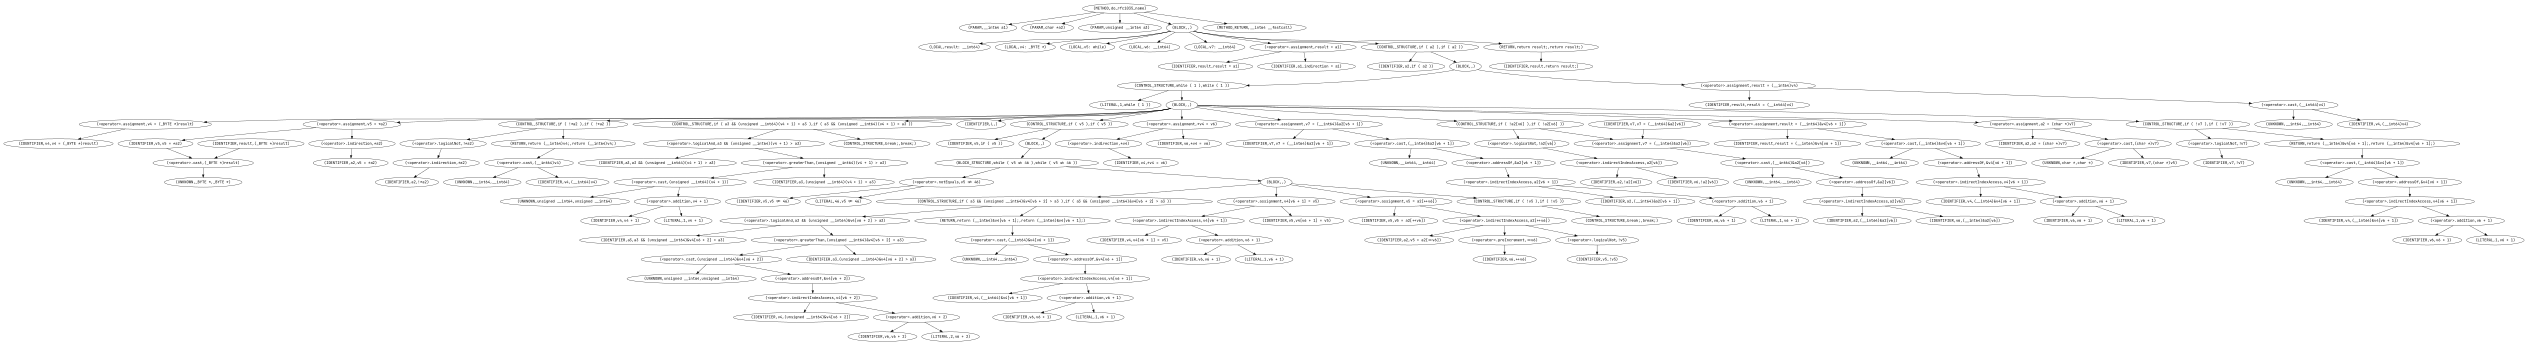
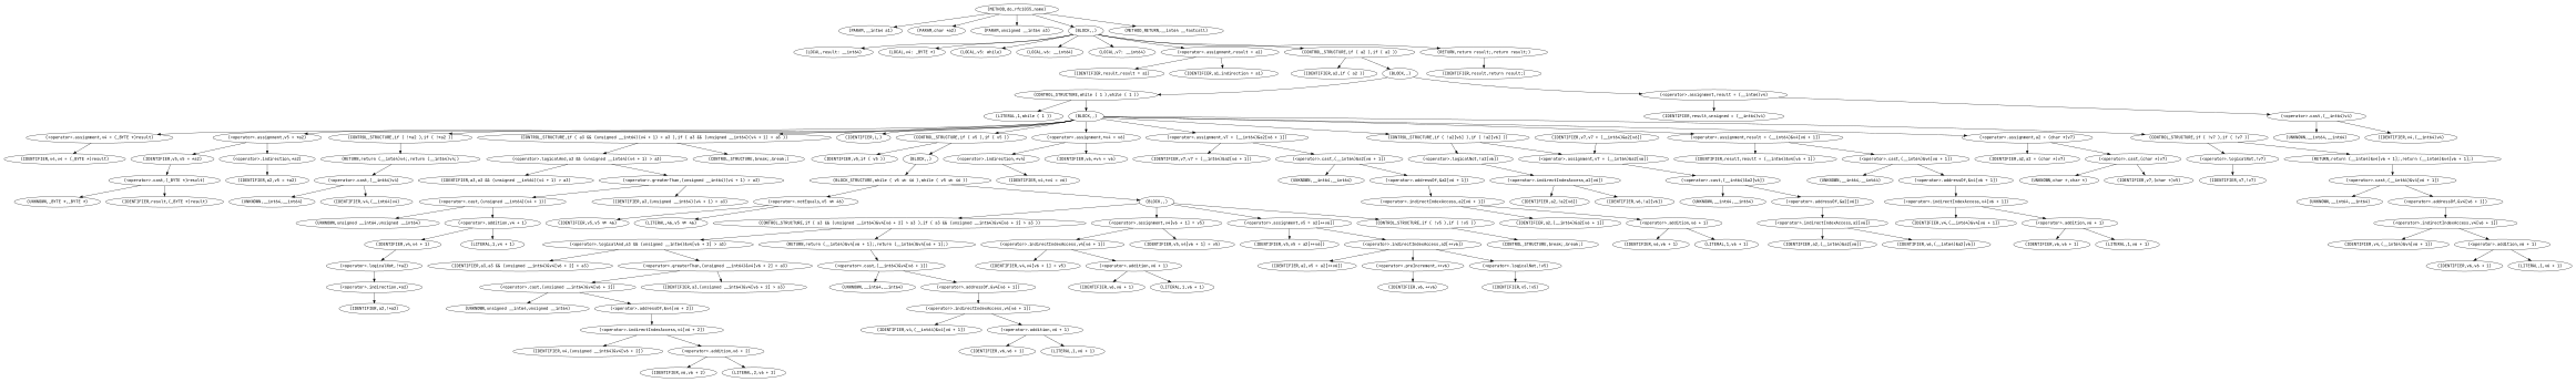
  digraph {
    fontname="JetBrains Mono"
    node [fontname="JetBrains Mono"]
    edge [fontname="JetBrains Mono"]
    n1 [label="(METHOD,do_rfc1035_name)"]
    n2 [label="(PARAM,__int64 a1)"]
    n3 [label="(PARAM,char *a2)"]
    n4 [label="(PARAM,unsigned __int64 a3)"]
    n5 [label="(BLOCK,,)"]
    n6 [label="(METHOD_RETURN,__int64 __fastcall)"]
    n7 [label="(LOCAL,result: __int64)"]
    n8 [label="(LOCAL,v4: _BYTE *)"]
    n9 [label="(LOCAL,v5: while)"]
    n10 [label="(LOCAL,v6: __int64)"]
    n11 [label="(LOCAL,v7: __int64)"]
    n12 [label="(<operator>.assignment,result = a1)"]
    n13 [label="(CONTROL_STRUCTURE,if ( a2 ),if ( a2 ))"]
    n14 [label="(RETURN,return result;,return result;)"]
    n15 [label="(IDENTIFIER,result,result = a1)"]
    n16 [label="(IDENTIFIER,a1,indirection = a1)"]
    n17 [label="(IDENTIFIER,a2,if ( a2 ))"]
    n18 [label="(BLOCK,,)"]
    n19 [label="(IDENTIFIER,result,return result;)"]
    n20 [label="(CONTROL_STRUCTURE,while ( 1 ),while ( 1 ))"]
    n21 [label="(<operator>.assignment,result = (__int64)v4)"]
    n22 [label="(LITERAL,1,while ( 1 ))"]
    n23 [label="(BLOCK,,)"]
-   n24 [label="(IDENTIFIER,result,result = (__int64)v4)"]
+   n24 [label="(IDENTIFIER,result,unsigned = (__int64)v4)"]
    n25 [label="(<operator>.cast,(__int64)v4)"]
    n26 [label="(<operator>.assignment,v4 = (_BYTE *)result)"]
    n27 [label="(<operator>.assignment,v5 = *a2)"]
    n28 [label="(CONTROL_STRUCTURE,if ( !*a2 ),if ( !*a2 ))"]
    n29 [label="(CONTROL_STRUCTURE,if ( a3 && (unsigned __int64)(v4 + 1) > a3 ),if ( a3 && (unsigned __int64)(v4 + 1) > a3 ))"]
    n30 [label="(IDENTIFIER,L,)"]
    n31 [label="(CONTROL_STRUCTURE,if ( v5 ),if ( v5 ))"]
    n32 [label="(<operator>.assignment,*v4 = v6)"]
    n33 [label="(<operator>.assignment,v7 = (__int64)&a2[v6 + 1])"]
    n34 [label="(CONTROL_STRUCTURE,if ( !a2[v6] ),if ( !a2[v6] ))"]
    n35 [label="(<operator>.assignment,result = (__int64)&v4[v6 + 1])"]
    n36 [label="(<operator>.assignment,a2 = (char *)v7)"]
    n37 [label="(CONTROL_STRUCTURE,if ( !v7 ),if ( !v7 ))"]
    n38 [label="(IDENTIFIER,v4,v4 = (_BYTE *)result)"]
    n39 [label="(IDENTIFIER,v5,v5 = *a2)"]
    n40 [label="(<operator>.indirection,*a2)"]
    n41 [label="(<operator>.logicalNot,!*a2)"]
    n42 [label="(RETURN,return (__int64)v4;,return (__int64)v4;)"]
    n43 [label="(<operator>.logicalAnd,a3 && (unsigned __int64)(v4 + 1) > a3)"]
    n44 [label="(CONTROL_STRUCTURE,break;,break;)"]
    n45 [label="(IDENTIFIER,v5,if ( v5 ))"]
    n46 [label="(BLOCK,,)"]
    n47 [label="(<operator>.indirection,*v4)"]
    n48 [label="(IDENTIFIER,v6,*v4 = v6)"]
    n49 [label="(IDENTIFIER,v7,v7 = (__int64)&a2[v6 + 1])"]
    n50 [label="(<operator>.cast,(__int64)&a2[v6 + 1])"]
    n51 [label="(<operator>.logicalNot,!a2[v6])"]
    n52 [label="(<operator>.assignment,v7 = (__int64)&a2[v6])"]
    n53 [label="(IDENTIFIER,result,result = (__int64)&v4[v6 + 1])"]
    n54 [label="(<operator>.cast,(__int64)&v4[v6 + 1])"]
    n55 [label="(IDENTIFIER,a2,a2 = (char *)v7)"]
    n56 [label="(<operator>.cast,(char *)v7)"]
    n57 [label="(<operator>.logicalNot,!v7)"]
    n58 [label="(RETURN,return (__int64)&v4[v6 + 1];,return (__int64)&v4[v6 + 1];)"]
    n59 [label="(<operator>.cast,(_BYTE *)result)"]
    n60 [label="(UNKNOWN,_BYTE *,_BYTE *)"]
    n61 [label="(IDENTIFIER,result,(_BYTE *)result)"]
    n62 [label="(IDENTIFIER,a2,v5 = *a2)"]
    n63 [label="(<operator>.indirection,*a2)"]
    n64 [label="(<operator>.cast,(__int64)v4)"]
    n65 [label="(IDENTIFIER,a2,!*a2)"]
    n66 [label="(UNKNOWN,__int64,__int64)"]
    n67 [label="(IDENTIFIER,v4,(__int64)v4)"]
    n68 [label="(IDENTIFIER,a3,a3 && (unsigned __int64)(v4 + 1) > a3)"]
    n69 [label="(<operator>.greaterThan,(unsigned __int64)(v4 + 1) > a3)"]
    n70 [label="(<operator>.cast,(unsigned __int64)(v4 + 1))"]
    n71 [label="(IDENTIFIER,a3,(unsigned __int64)(v4 + 1) > a3)"]
    n72 [label="(UNKNOWN,unsigned __int64,unsigned __int64)"]
    n73 [label="(<operator>.addition,v4 + 1)"]
    n74 [label="(IDENTIFIER,v4,v4 + 1)"]
    n75 [label="(LITERAL,1,v4 + 1)"]
    n76 [label="(BLOCK_STRUCTURE,while ( v5 != 46 ),while ( v5 != 46 ))"]
    n77 [label="(<operator>.notEquals,v5 != 46)"]
    n78 [label="(BLOCK,,)"]
    n79 [label="(IDENTIFIER,v5,v5 != 46)"]
    n80 [label="(LITERAL,46,v5 != 46)"]
    n81 [label="(CONTROL_STRUCTURE,if ( a3 && (unsigned __int64)&v4[v6 + 2] > a3 ),if ( a3 && (unsigned __int64)&v4[v6 + 2] > a3 ))"]
    n82 [label="(<operator>.assignment,v4[v6 + 1] = v5)"]
    n83 [label="(<operator>.assignment,v5 = a2[++v6])"]
    n84 [label="(CONTROL_STRUCTURE,if ( !v5 ),if ( !v5 ))"]
    n85 [label="(<operator>.logicalAnd,a3 && (unsigned __int64)&v4[v6 + 2] > a3)"]
    n86 [label="(RETURN,return (__int64)&v4[v6 + 1];,return (__int64)&v4[v6 + 1];)"]
    n87 [label="(<operator>.indirectIndexAccess,v4[v6 + 1])"]
    n88 [label="(IDENTIFIER,v5,v4[v6 + 1] = v5)"]
    n89 [label="(IDENTIFIER,v5,v5 = a2[++v6])"]
    n90 [label="(<operator>.indirectIndexAccess,a2[++v6])"]
    n91 [label="(CONTROL_STRUCTURE,break;,break;)"]
    n92 [label="(IDENTIFIER,a3,a3 && (unsigned __int64)&v4[v6 + 2] > a3)"]
    n93 [label="(<operator>.greaterThan,(unsigned __int64)&v4[v6 + 2] > a3)"]
    n94 [label="(<operator>.cast,(__int64)&v4[v6 + 1])"]
    n95 [label="(<operator>.cast,(unsigned __int64)&v4[v6 + 2])"]
    n96 [label="(IDENTIFIER,a3,(unsigned __int64)&v4[v6 + 2] > a3)"]
    n97 [label="(UNKNOWN,unsigned __int64,unsigned __int64)"]
    n98 [label="(<operator>.addressOf,&v4[v6 + 2])"]
    n99 [label="(<operator>.indirectIndexAccess,v4[v6 + 2])"]
    n100 [label="(IDENTIFIER,v4,(unsigned __int64)&v4[v6 + 2])"]
    n101 [label="(<operator>.addition,v6 + 2)"]
    n102 [label="(IDENTIFIER,v6,v6 + 2)"]
    n103 [label="(LITERAL,2,v6 + 2)"]
    n104 [label="(UNKNOWN,__int64,__int64)"]
    n105 [label="(<operator>.addressOf,&v4[v6 + 1])"]
    n106 [label="(<operator>.indirectIndexAccess,v4[v6 + 1])"]
    n107 [label="(IDENTIFIER,v4,(__int64)&v4[v6 + 1])"]
    n108 [label="(<operator>.addition,v6 + 1)"]
    n109 [label="(IDENTIFIER,v6,v6 + 1)"]
    n110 [label="(LITERAL,1,v6 + 1)"]
    n111 [label="(IDENTIFIER,v4,v4[v6 + 1] = v5)"]
    n112 [label="(<operator>.addition,v6 + 1)"]
    n113 [label="(IDENTIFIER,v6,v6 + 1)"]
    n114 [label="(LITERAL,1,v6 + 1)"]
    n115 [label="(IDENTIFIER,a2,v5 = a2[++v6])"]
    n116 [label="(<operator>.preIncrement,++v6)"]
    n117 [label="(<operator>.logicalNot,!v5)"]
    n118 [label="(IDENTIFIER,v6,++v6)"]
    n119 [label="(IDENTIFIER,v5,!v5)"]
    n120 [label="(IDENTIFIER,v4,*v4 = v6)"]
    n121 [label="(UNKNOWN,__int64,__int64)"]
    n122 [label="(<operator>.addressOf,&a2[v6 + 1])"]
    n123 [label="(<operator>.indirectIndexAccess,a2[v6 + 1])"]
    n124 [label="(IDENTIFIER,a2,(__int64)&a2[v6 + 1])"]
    n125 [label="(<operator>.addition,v6 + 1)"]
    n126 [label="(IDENTIFIER,v6,v6 + 1)"]
    n127 [label="(LITERAL,1,v6 + 1)"]
    n128 [label="(<operator>.indirectIndexAccess,a2[v6])"]
    n129 [label="(<operator>.cast,(__int64)&a2[v6])"]
    n130 [label="(IDENTIFIER,a2,!a2[v6])"]
    n131 [label="(IDENTIFIER,v6,!a2[v6])"]
    n132 [label="(IDENTIFIER,v7,v7 = (__int64)&a2[v6])"]
    n133 [label="(UNKNOWN,__int64,__int64)"]
    n134 [label="(<operator>.addressOf,&a2[v6])"]
    n135 [label="(<operator>.indirectIndexAccess,a2[v6])"]
    n136 [label="(IDENTIFIER,a2,(__int64)&a2[v6])"]
    n137 [label="(IDENTIFIER,v6,(__int64)&a2[v6])"]
    n138 [label="(UNKNOWN,__int64,__int64)"]
    n139 [label="(<operator>.addressOf,&v4[v6 + 1])"]
    n140 [label="(<operator>.indirectIndexAccess,v4[v6 + 1])"]
    n141 [label="(IDENTIFIER,v4,(__int64)&v4[v6 + 1])"]
    n142 [label="(<operator>.addition,v6 + 1)"]
    n143 [label="(IDENTIFIER,v6,v6 + 1)"]
    n144 [label="(LITERAL,1,v6 + 1)"]
    n145 [label="(UNKNOWN,char *,char *)"]
    n146 [label="(IDENTIFIER,v7,(char *)v5)"]
    n147 [label="(IDENTIFIER,v7,!v7)"]
    n148 [label="(<operator>.cast,(__int64)&v4[v6 + 1])"]
    n149 [label="(UNKNOWN,__int64,__int64)"]
    n150 [label="(<operator>.addressOf,&v4[v6 + 1])"]
    n151 [label="(<operator>.indirectIndexAccess,v4[v6 + 1])"]
    n152 [label="(IDENTIFIER,v4,(__int64)&v4[v6 + 1])"]
    n153 [label="(<operator>.addition,v6 + 1)"]
    n154 [label="(IDENTIFIER,v6,v6 + 1)"]
    n155 [label="(LITERAL,1,v6 + 1)"]
    n156 [label="(UNKNOWN,__int64,__int64)"]
    n157 [label="(IDENTIFIER,v4,(__int64)v4)"]
    n1 -> n2
    n1 -> n3
    n1 -> n4
    n1 -> n5
    n1 -> n6
    n5 -> n7
    n5 -> n8
    n5 -> n9
    n5 -> n10
    n5 -> n11
    n5 -> n12
    n5 -> n13
    n5 -> n14
    n12 -> n15
    n12 -> n16
    n13 -> n17
    n13 -> n18
    n14 -> n19
    n18 -> n20
    n18 -> n21
    n20 -> n22
    n20 -> n23
    n21 -> n24
    n21 -> n25
    n23 -> n26
    n23 -> n27
    n23 -> n28
    n23 -> n29
    n23 -> n30
    n23 -> n31
    n23 -> n32
    n23 -> n33
    n23 -> n34
    n23 -> n35
    n23 -> n36
    n23 -> n37
    n25 -> n156
    n25 -> n157
    n26 -> n38
    n27 -> n39
    n27 -> n40
-   n28 -> n41
+   n74 -> n41
    n28 -> n42
    n29 -> n43
    n29 -> n44
    n31 -> n45
    n31 -> n46
    n32 -> n47
    n32 -> n48
    n33 -> n49
    n33 -> n50
    n34 -> n51
    n34 -> n52
    n35 -> n53
    n35 -> n54
    n36 -> n55
    n36 -> n56
    n37 -> n57
    n37 -> n58
    n39 -> n59
    n40 -> n62
    n41 -> n63
    n42 -> n64
    n43 -> n68
    n43 -> n69
    n46 -> n76
    n47 -> n120
    n50 -> n121
    n50 -> n122
    n51 -> n128
    n52 -> n129
    n54 -> n138
    n54 -> n139
    n56 -> n145
    n56 -> n146
    n57 -> n147
    n58 -> n148
    n59 -> n60
-   n61 -> n59
+   n59 -> n61
    n63 -> n65
    n64 -> n66
    n64 -> n67
    n69 -> n70
    n69 -> n71
    n70 -> n72
    n70 -> n73
    n73 -> n74
    n73 -> n75
    n76 -> n77
    n76 -> n78
    n77 -> n79
    n77 -> n80
    n78 -> n81
    n78 -> n82
    n78 -> n83
    n78 -> n84
    n81 -> n85
    n81 -> n86
    n82 -> n87
    n82 -> n88
    n83 -> n89
    n83 -> n90
    n84 -> n91
    n85 -> n92
    n85 -> n93
    n86 -> n94
    n87 -> n111
    n87 -> n112
    n90 -> n115
    n90 -> n116
    n90 -> n117
    n93 -> n95
    n93 -> n96
    n94 -> n104
    n94 -> n105
    n95 -> n97
    n95 -> n98
    n98 -> n99
    n99 -> n100
    n99 -> n101
    n101 -> n102
    n101 -> n103
    n105 -> n106
    n106 -> n107
    n106 -> n108
    n108 -> n109
    n108 -> n110
    n112 -> n113
    n112 -> n114
    n116 -> n118
    n117 -> n119
    n122 -> n123
    n123 -> n124
    n123 -> n125
    n125 -> n126
    n125 -> n127
    n128 -> n130
    n128 -> n131
    n129 -> n133
    n129 -> n134
    n132 -> n52
    n134 -> n135
    n135 -> n136
    n135 -> n137
    n139 -> n140
    n140 -> n141
    n140 -> n142
    n142 -> n143
    n142 -> n144
    n148 -> n149
    n148 -> n150
    n150 -> n151
    n151 -> n152
    n151 -> n153
    n153 -> n154
    n153 -> n155
  }
